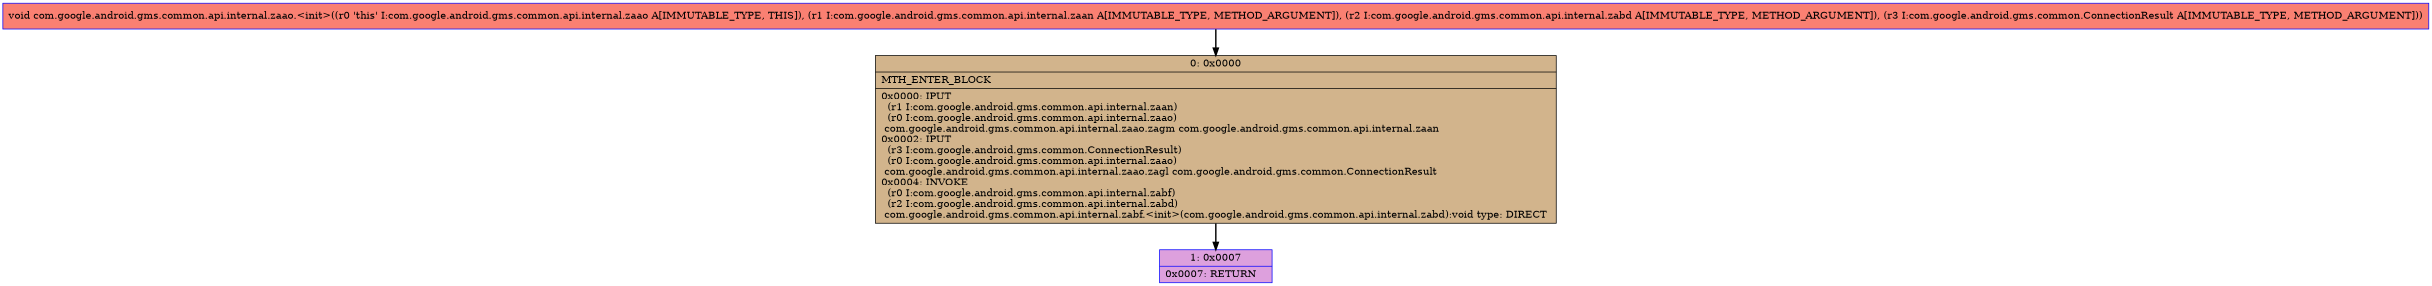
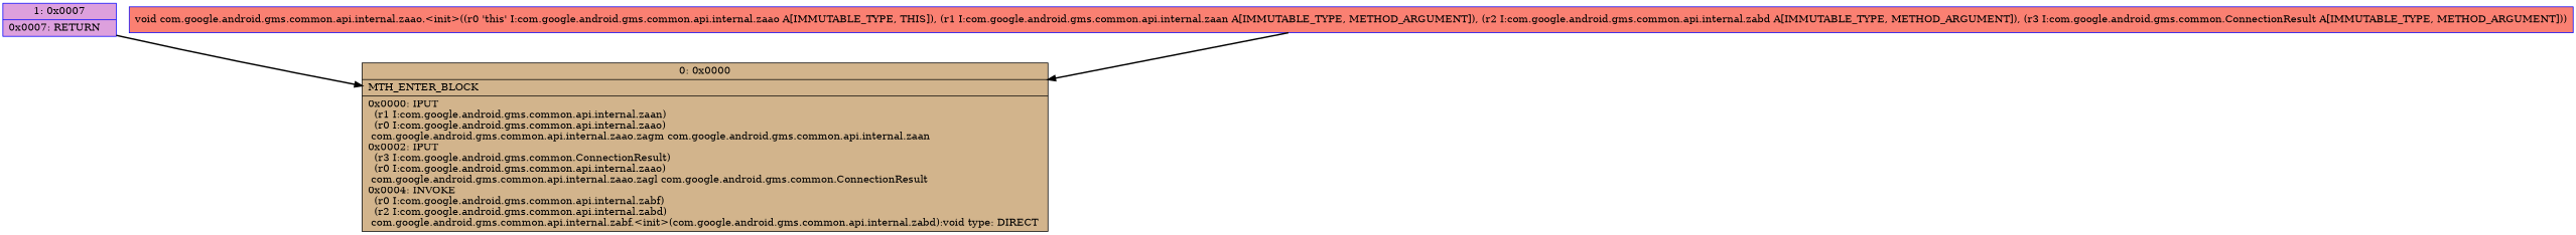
  digraph {
    node [shape=record style=filled color=blue]
    edge [style=bold]
    n1 [label="{0\:\ 0x0000|MTH_ENTER_BLOCK\l|0x0000: IPUT  \l  (r1 I:com.google.android.gms.common.api.internal.zaan)\l  (r0 I:com.google.android.gms.common.api.internal.zaao)\l com.google.android.gms.common.api.internal.zaao.zagm com.google.android.gms.common.api.internal.zaan \l0x0002: IPUT  \l  (r3 I:com.google.android.gms.common.ConnectionResult)\l  (r0 I:com.google.android.gms.common.api.internal.zaao)\l com.google.android.gms.common.api.internal.zaao.zagl com.google.android.gms.common.ConnectionResult \l0x0004: INVOKE  \l  (r0 I:com.google.android.gms.common.api.internal.zabf)\l  (r2 I:com.google.android.gms.common.api.internal.zabd)\l com.google.android.gms.common.api.internal.zabf.\<init\>(com.google.android.gms.common.api.internal.zabd):void type: DIRECT \l}" fillcolor=tan color=black]
    n2 [label="{1\:\ 0x0007|0x0007: RETURN   \l}" fillcolor=plum]
    n3 [label="{void com.google.android.gms.common.api.internal.zaao.\<init\>((r0 'this' I:com.google.android.gms.common.api.internal.zaao A[IMMUTABLE_TYPE, THIS]), (r1 I:com.google.android.gms.common.api.internal.zaan A[IMMUTABLE_TYPE, METHOD_ARGUMENT]), (r2 I:com.google.android.gms.common.api.internal.zabd A[IMMUTABLE_TYPE, METHOD_ARGUMENT]), (r3 I:com.google.android.gms.common.ConnectionResult A[IMMUTABLE_TYPE, METHOD_ARGUMENT])) }" fillcolor=salmon]
-   n1 -> n2
+   n2 -> n1
    n3 -> n1
  }
